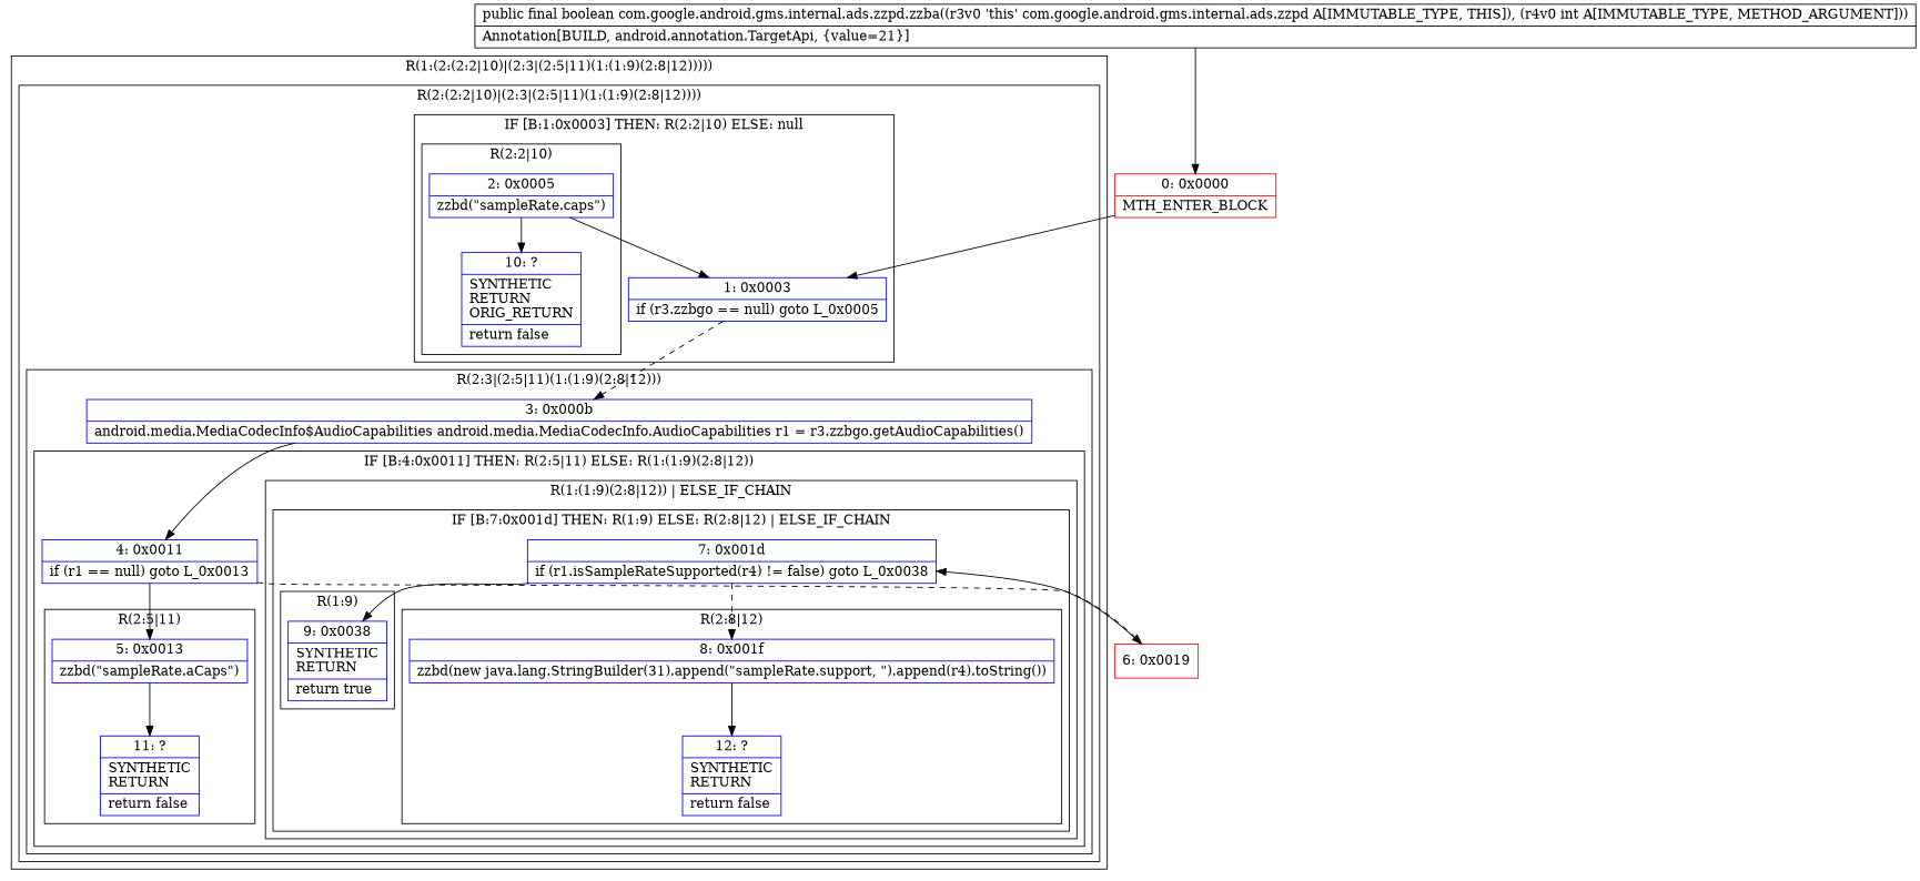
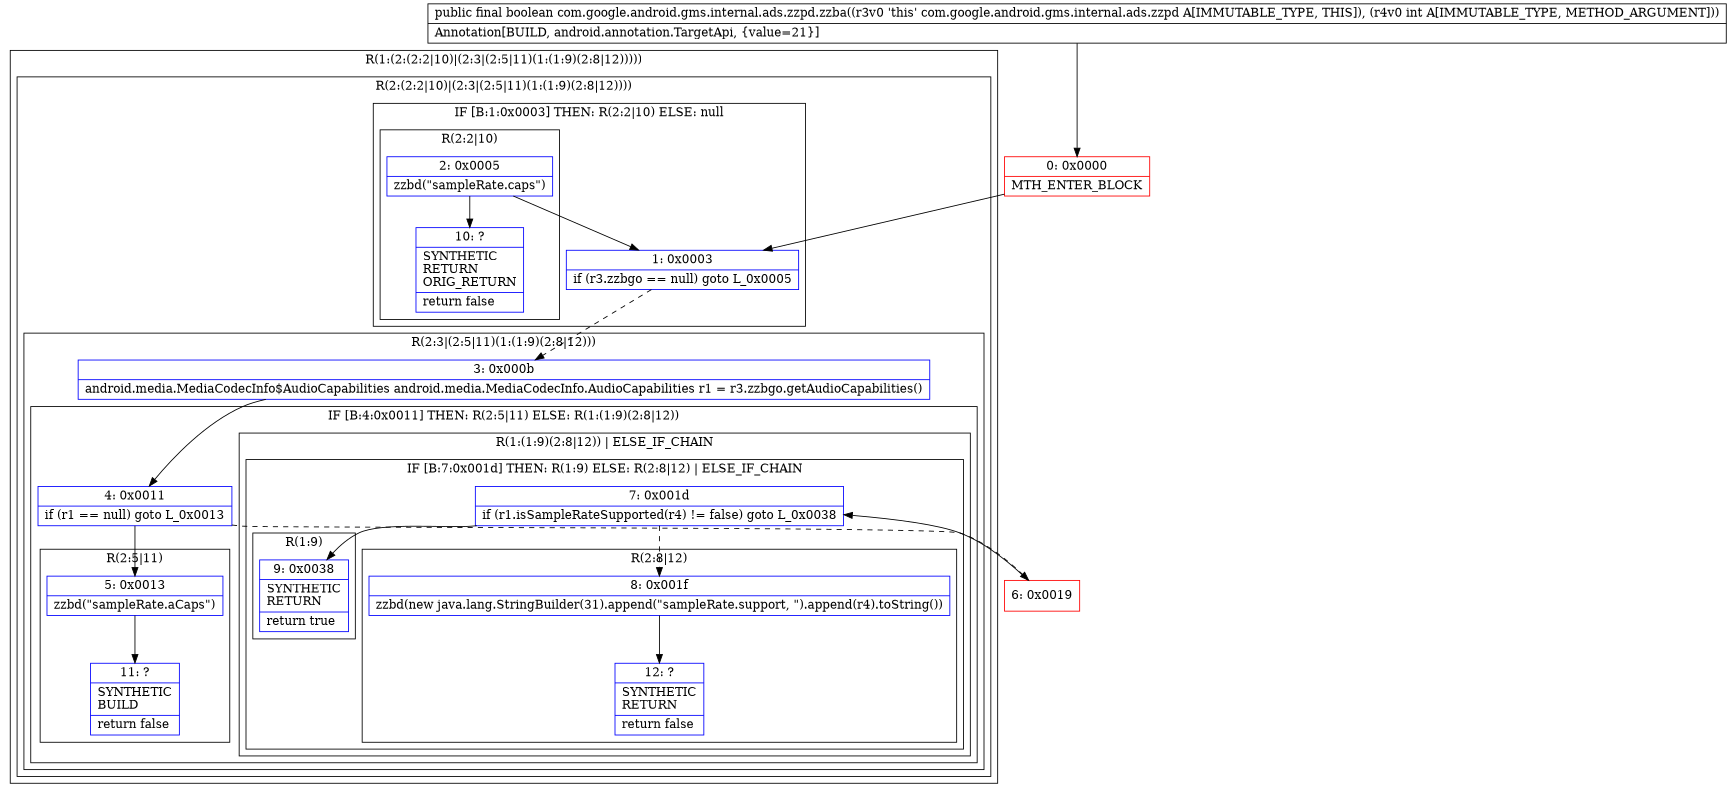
  digraph {
    node [color=blue shape=record]
    n1 [label="{2\:\ 0x0005|zzbd(\"sampleRate.caps\")\l}"]
    n2 [label="{10\:\ ?|SYNTHETIC\lRETURN\lORIG_RETURN\l|return false\l}"]
    n3 [label="{1\:\ 0x0003|if (r3.zzbgo == null) goto L_0x0005\l}"]
    n4 [label="{5\:\ 0x0013|zzbd(\"sampleRate.aCaps\")\l}"]
-   n5 [label="{11\:\ ?|SYNTHETIC\lRETURN\l|return false\l}"]
+   n5 [label="{11\:\ ?|SYNTHETIC\lBUILD\l|return false\l}"]
    n6 [label="{9\:\ 0x0038|SYNTHETIC\lRETURN\l|return true\l}"]
    n7 [label="{8\:\ 0x001f|zzbd(new java.lang.StringBuilder(31).append(\"sampleRate.support, \").append(r4).toString())\l}"]
    n8 [label="{12\:\ ?|SYNTHETIC\lRETURN\l|return false\l}"]
    n9 [label="{7\:\ 0x001d|if (r1.isSampleRateSupported(r4) != false) goto L_0x0038\l}"]
    n10 [label="{4\:\ 0x0011|if (r1 == null) goto L_0x0013\l}"]
    n11 [label="{3\:\ 0x000b|android.media.MediaCodecInfo$AudioCapabilities android.media.MediaCodecInfo.AudioCapabilities r1 = r3.zzbgo.getAudioCapabilities()\l}"]
    n12 [color=red label="{6\:\ 0x0019}"]
    n13 [color=red label="{0\:\ 0x0000|MTH_ENTER_BLOCK\l}"]
    n14 [label="{public final boolean com.google.android.gms.internal.ads.zzpd.zzba((r3v0 'this' com.google.android.gms.internal.ads.zzpd A[IMMUTABLE_TYPE, THIS]), (r4v0 int A[IMMUTABLE_TYPE, METHOD_ARGUMENT]))  | Annotation[BUILD, android.annotation.TargetApi, \{value=21\}]\l}" color=""]
    subgraph cluster_1 {
      label="R(1:(2:(2:2|10)|(2:3|(2:5|11)(1:(1:9)(2:8|12)))))"
      subgraph cluster_2 {
        label="R(2:(2:2|10)|(2:3|(2:5|11)(1:(1:9)(2:8|12))))"
        subgraph cluster_3 {
          label="IF [B:1:0x0003] THEN: R(2:2|10) ELSE: null"
          n3
          subgraph cluster_4 {
            label="R(2:2|10)"
            n1
            n2
          }
        }
        subgraph cluster_5 {
          label="R(2:3|(2:5|11)(1:(1:9)(2:8|12)))"
          n11
          subgraph cluster_6 {
            label="IF [B:4:0x0011] THEN: R(2:5|11) ELSE: R(1:(1:9)(2:8|12))"
            n10
            subgraph cluster_7 {
              label="R(2:5|11)"
              n4
              n5
            }
            subgraph cluster_8 {
              label="R(1:(1:9)(2:8|12)) | ELSE_IF_CHAIN\l"
              subgraph cluster_9 {
                label="IF [B:7:0x001d] THEN: R(1:9) ELSE: R(2:8|12) | ELSE_IF_CHAIN\l"
                n9
                subgraph cluster_10 {
                  label="R(1:9)"
                  n6
                }
                subgraph cluster_11 {
                  label="R(2:8|12)"
                  n7
                  n8
                }
              }
            }
          }
        }
      }
    }
    n1 -> n2
    n1 -> n3
    n3 -> n11 [style=dashed]
    n4 -> n5
    n7 -> n8
    n9 -> n6
    n9 -> n7 [style=dashed]
    n10 -> n4
    n10 -> n12 [style=dashed]
    n11 -> n10
    n12 -> n9
    n13 -> n3
    n14 -> n13
  }
